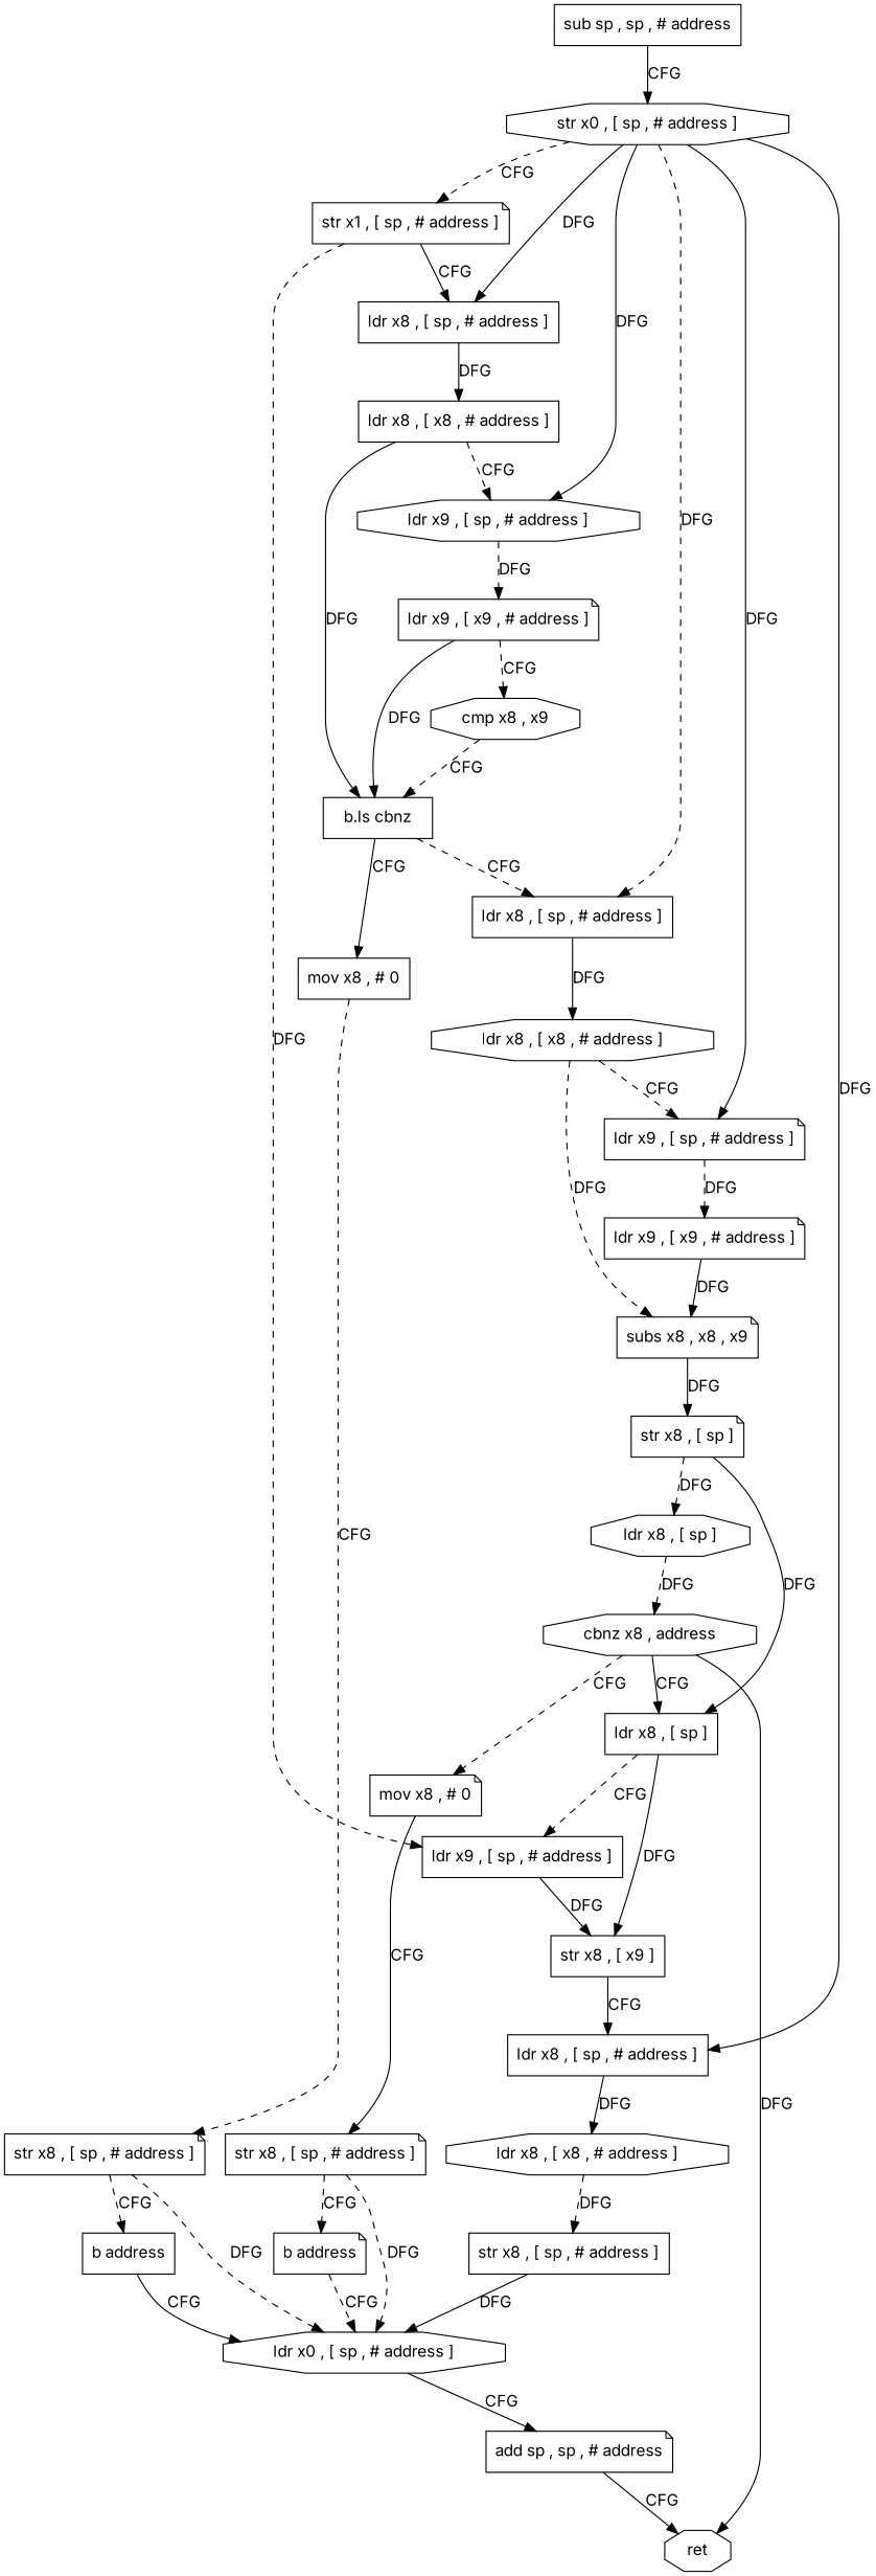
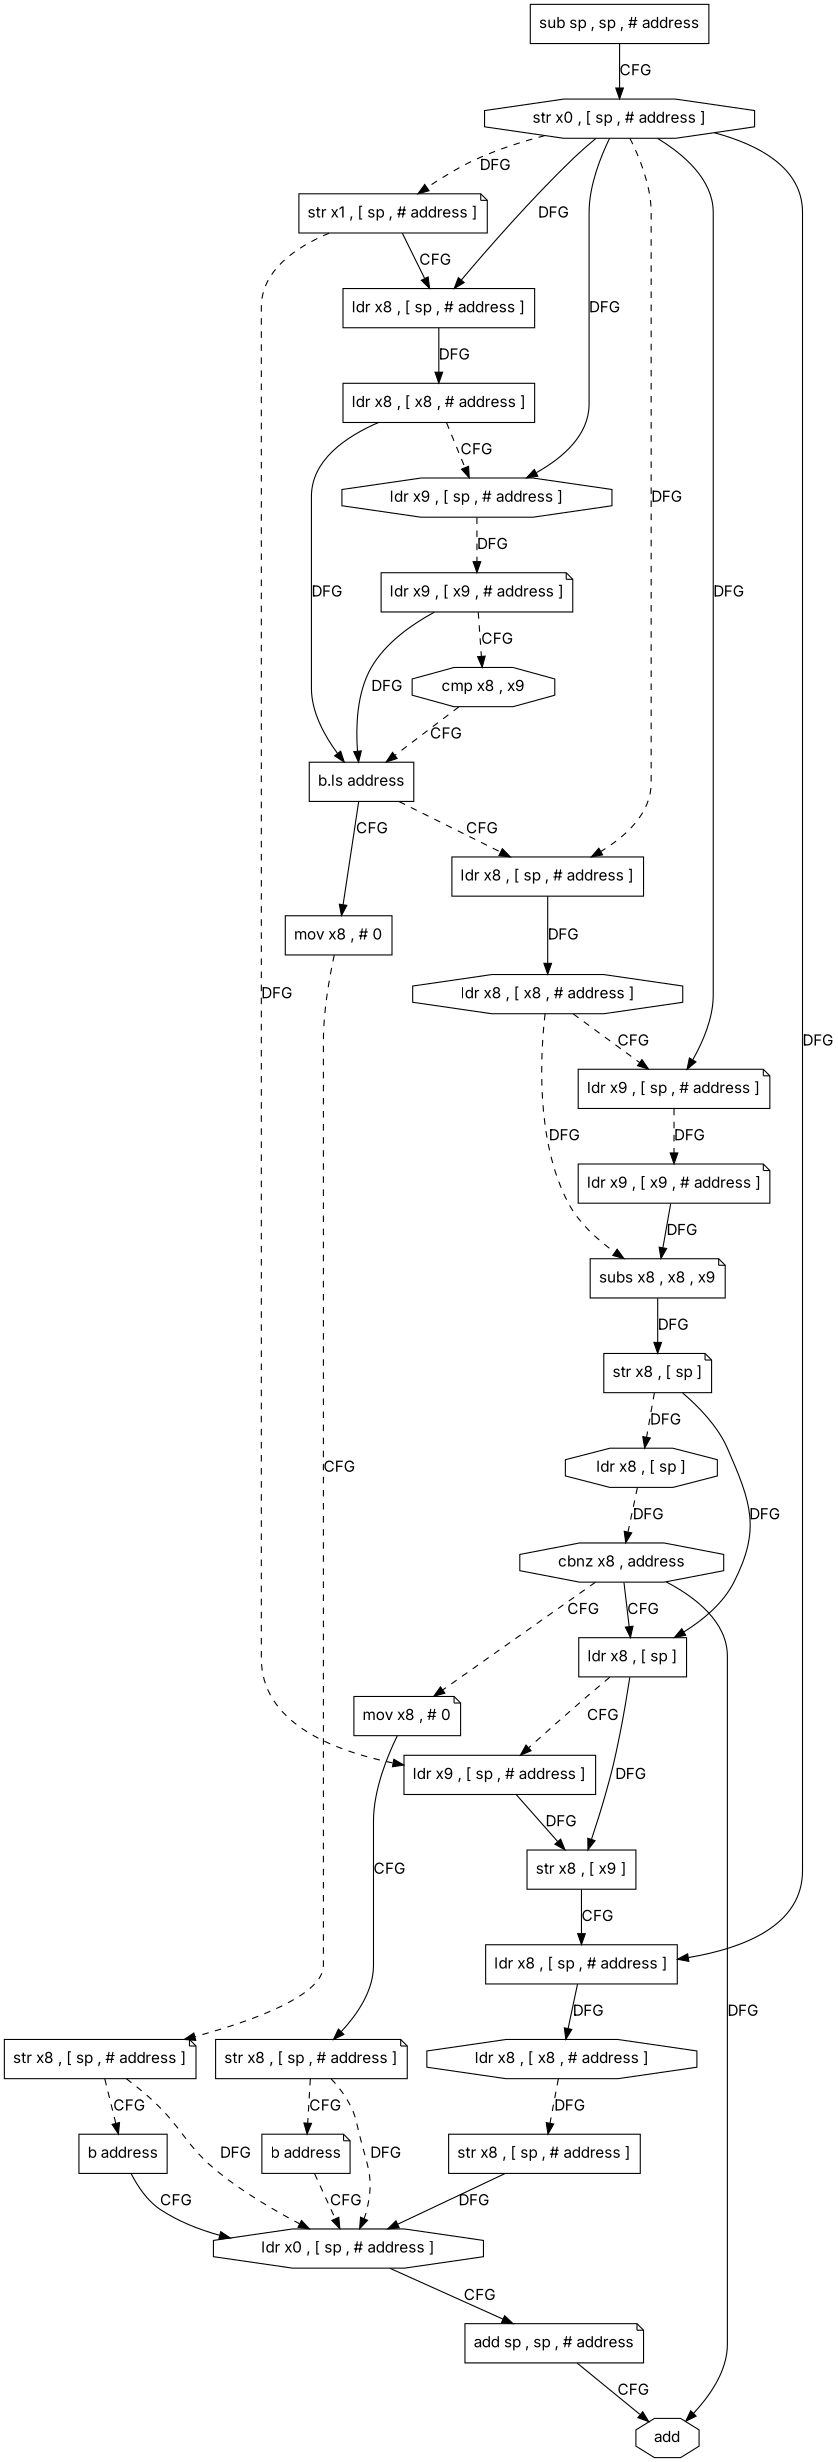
  digraph {
    fontname=Inter
    node [fontname=Inter shape=box]
    edge [fontname=Inter style=solid]
    n1 [label="sub sp , sp , # address"]
    n2 [label="str x0 , [ sp , # address ]" shape=octagon]
    n3 [label="str x1 , [ sp , # address ]" shape=note]
    n4 [label="ldr x8 , [ sp , # address ]"]
    n5 [label="ldr x9 , [ sp , # address ]" shape=octagon]
    n6 [label="ldr x8 , [ sp , # address ]"]
    n7 [label="ldr x9 , [ sp , # address ]" shape=note]
    n8 [label="ldr x8 , [ sp , # address ]"]
    n9 [label="ldr x9 , [ sp , # address ]"]
    n10 [label="ldr x8 , [ x8 , # address ]"]
    n11 [label="ldr x9 , [ x9 , # address ]" shape=note]
    n12 [label="ldr x8 , [ x8 , # address ]" shape=octagon]
    n13 [label="ldr x9 , [ x9 , # address ]" shape=note]
    n14 [label="ldr x8 , [ x8 , # address ]" shape=octagon]
    n15 [label="str x8 , [ x9 ]"]
-   n16 [label="b.ls cbnz"]
+   n16 [label="b.ls address"]
    n17 [label="mov x8 , # 0"]
    n18 [label="cmp x8 , x9" shape=octagon]
    n19 [label="str x8 , [ sp , # address ]" shape=note]
    n20 [label="subs x8 , x8 , x9" shape=note]
    n21 [label="b address"]
    n22 [label="ldr x0 , [ sp , # address ]" shape=octagon]
    n23 [label="str x8 , [ sp ]" shape=note]
    n24 [label="ldr x8 , [ sp ]" shape=octagon]
    n25 [label="ldr x8 , [ sp ]"]
    n26 [label="cbnz x8 , address" shape=octagon]
    n27 [label="mov x8 , # 0" shape=note]
-   n28 [label=ret shape=octagon]
+   n28 [label=add shape=octagon]
    n29 [label="str x8 , [ sp , # address ]" shape=note]
    n30 [label="b address" shape=note]
    n31 [label="add sp , sp , # address" shape=note]
    n32 [label="str x8 , [ sp , # address ]"]
    n1 -> n2 [label=CFG]
-   n2 -> n3 [label=CFG style=dashed]
+   n2 -> n3 [label=DFG style=dashed]
    n2 -> n4 [label=DFG]
    n2 -> n5 [label=DFG]
    n2 -> n6 [label=DFG style=dashed]
    n2 -> n7 [label=DFG]
    n2 -> n8 [label=DFG]
    n3 -> n4 [label=CFG]
    n3 -> n9 [label=DFG style=dashed]
    n4 -> n10 [label=DFG]
    n5 -> n11 [label=DFG style=dashed]
    n6 -> n12 [label=DFG]
    n7 -> n13 [label=DFG style=dashed]
    n8 -> n14 [label=DFG]
    n9 -> n15 [label=DFG]
    n10 -> n5 [label=CFG style=dashed]
    n10 -> n16 [label=DFG]
    n11 -> n16 [label=DFG]
    n11 -> n18 [label=CFG style=dashed]
    n12 -> n7 [label=CFG style=dashed]
    n12 -> n20 [label=DFG style=dashed]
    n13 -> n20 [label=DFG]
    n14 -> n32 [label=DFG style=dashed]
    n15 -> n8 [label=CFG]
    n16 -> n6 [label=CFG style=dashed]
    n16 -> n17 [label=CFG]
    n17 -> n19 [label=CFG style=dashed]
    n18 -> n16 [label=CFG style=dashed]
    n19 -> n21 [label=CFG style=dashed]
    n19 -> n22 [label=DFG style=dashed]
    n20 -> n23 [label=DFG]
    n21 -> n22 [label=CFG]
    n22 -> n31 [label=CFG]
    n23 -> n24 [label=DFG style=dashed]
    n23 -> n25 [label=DFG]
    n24 -> n26 [label=DFG style=dashed]
    n25 -> n9 [label=CFG style=dashed]
    n25 -> n15 [label=DFG]
    n26 -> n25 [label=CFG]
    n26 -> n27 [label=CFG style=dashed]
    n26 -> n28 [label=DFG]
    n27 -> n29 [label=CFG]
    n29 -> n22 [label=DFG style=dashed]
    n29 -> n30 [label=CFG style=dashed]
    n30 -> n22 [label=CFG style=dashed]
    n31 -> n28 [label=CFG]
    n32 -> n22 [label=DFG]
  }
